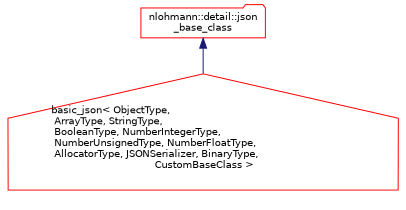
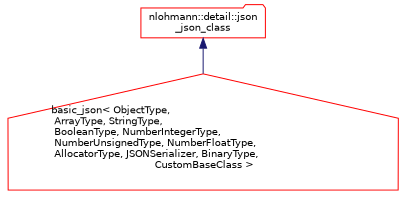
  digraph {
    rankdir=TB
    node [color=red fillcolor=white fontname=Helvetica fontsize=10 style=filled]
-   n1 [height=0.2 label="nlohmann::detail::json\l_base_class" shape=folder width=0.4]
+   n1 [height=0.2 label="nlohmann::detail::json\l_json_class" shape=folder width=0.4]
    n2 [height=0.2 label="basic_json\< ObjectType,\l ArrayType, StringType,\l BooleanType, NumberIntegerType,\l NumberUnsignedType, NumberFloatType,\l AllocatorType, JSONSerializer, BinaryType,\l CustomBaseClass \>" shape=house width=0.4]
    n1 -> n2 [color=midnightblue dir=back fontname=Helvetica fontsize=10 labelfontname=Helvetica labelfontsize=10 style=solid]
  }
